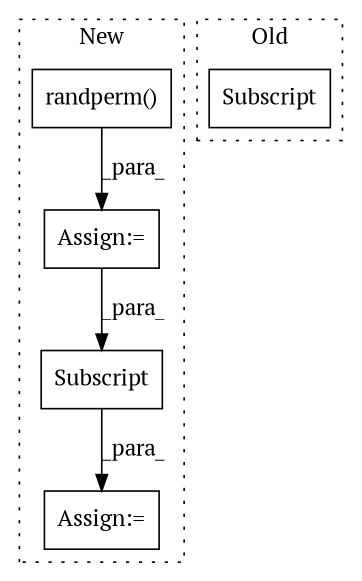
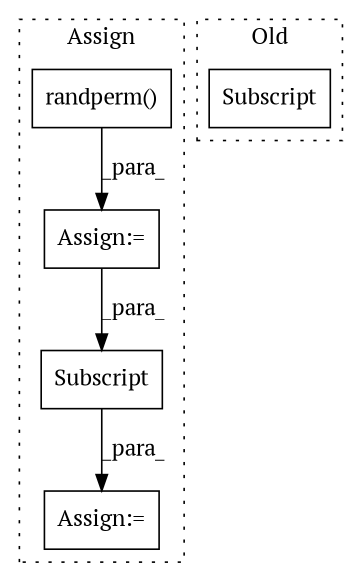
  digraph {
    fontname="PT Serif"
    node [a=68 l=3 shape=box fontname="PT Serif"]
    edge [fontname="PT Serif"]
    n1 [a=75 l="15,1" label="randperm()" s="3149,3177"]
    n2 [label="Assign:=" s=3303]
    n3 [label="Assign:=" s=3192]
    n4 [a=63 l="21,0" label=Subscript s="3306,0"]
    n5 [a=63 l="18,0" label=Subscript s="3283,0"]
    subgraph cluster_1 {
-     label=New
+     label=Assign
      style=dotted
      n1
      n2
      n3
      n4
    }
    subgraph cluster_2 {
      label=Old
      style=dotted
      n5
    }
    n1 -> n3 [label=_para_]
    n3 -> n4 [label=_para_]
    n4 -> n2 [label=_para_]
  }
